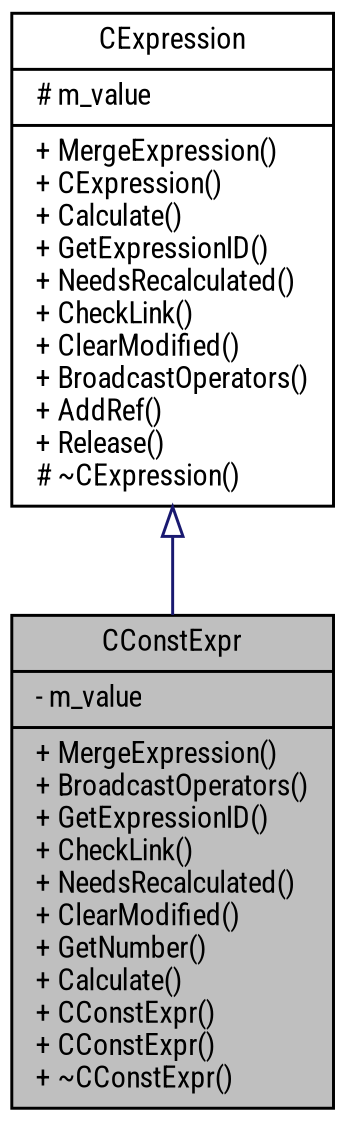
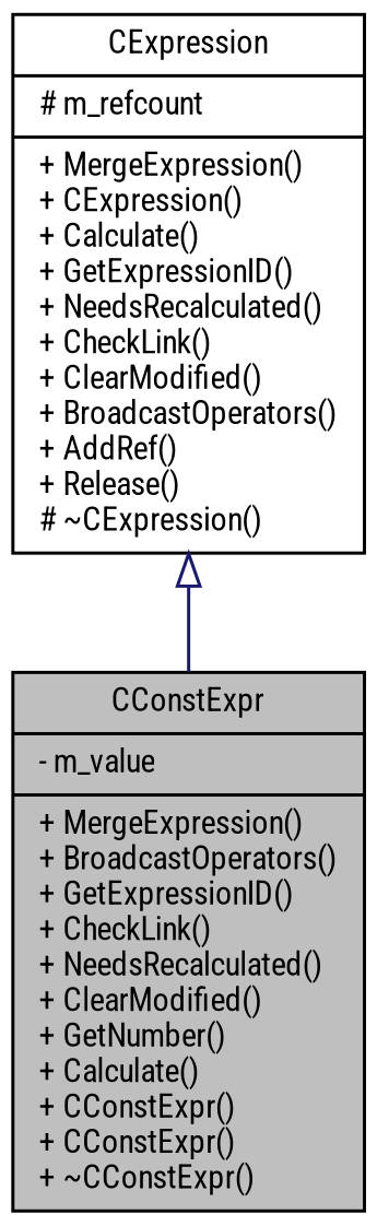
  digraph {
    fontname="Roboto Condensed"
    node [color=black fontname="Roboto Condensed" fontsize=10 shape=record style=filled]
    n1 [fillcolor=grey75 fontcolor=black height=0.2 label="{CConstExpr\n|- m_value\l|+ MergeExpression()\l+ BroadcastOperators()\l+ GetExpressionID()\l+ CheckLink()\l+ NeedsRecalculated()\l+ ClearModified()\l+ GetNumber()\l+ Calculate()\l+ CConstExpr()\l+ CConstExpr()\l+ ~CConstExpr()\l}" width=0.4]
-   n2 [fillcolor=white height=0.2 label="{CExpression\n|# m_value\l|+ MergeExpression()\l+ CExpression()\l+ Calculate()\l+ GetExpressionID()\l+ NeedsRecalculated()\l+ CheckLink()\l+ ClearModified()\l+ BroadcastOperators()\l+ AddRef()\l+ Release()\l# ~CExpression()\l}" width=0.4]
+   n2 [fillcolor=white height=0.2 label="{CExpression\n|# m_refcount\l|+ MergeExpression()\l+ CExpression()\l+ Calculate()\l+ GetExpressionID()\l+ NeedsRecalculated()\l+ CheckLink()\l+ ClearModified()\l+ BroadcastOperators()\l+ AddRef()\l+ Release()\l# ~CExpression()\l}" width=0.4]
    n2 -> n1 [arrowtail=empty color=midnightblue dir=back fontname="Roboto Condensed" fontsize=10 labelfontname=Helvetica labelfontsize=10 style=solid]
  }
